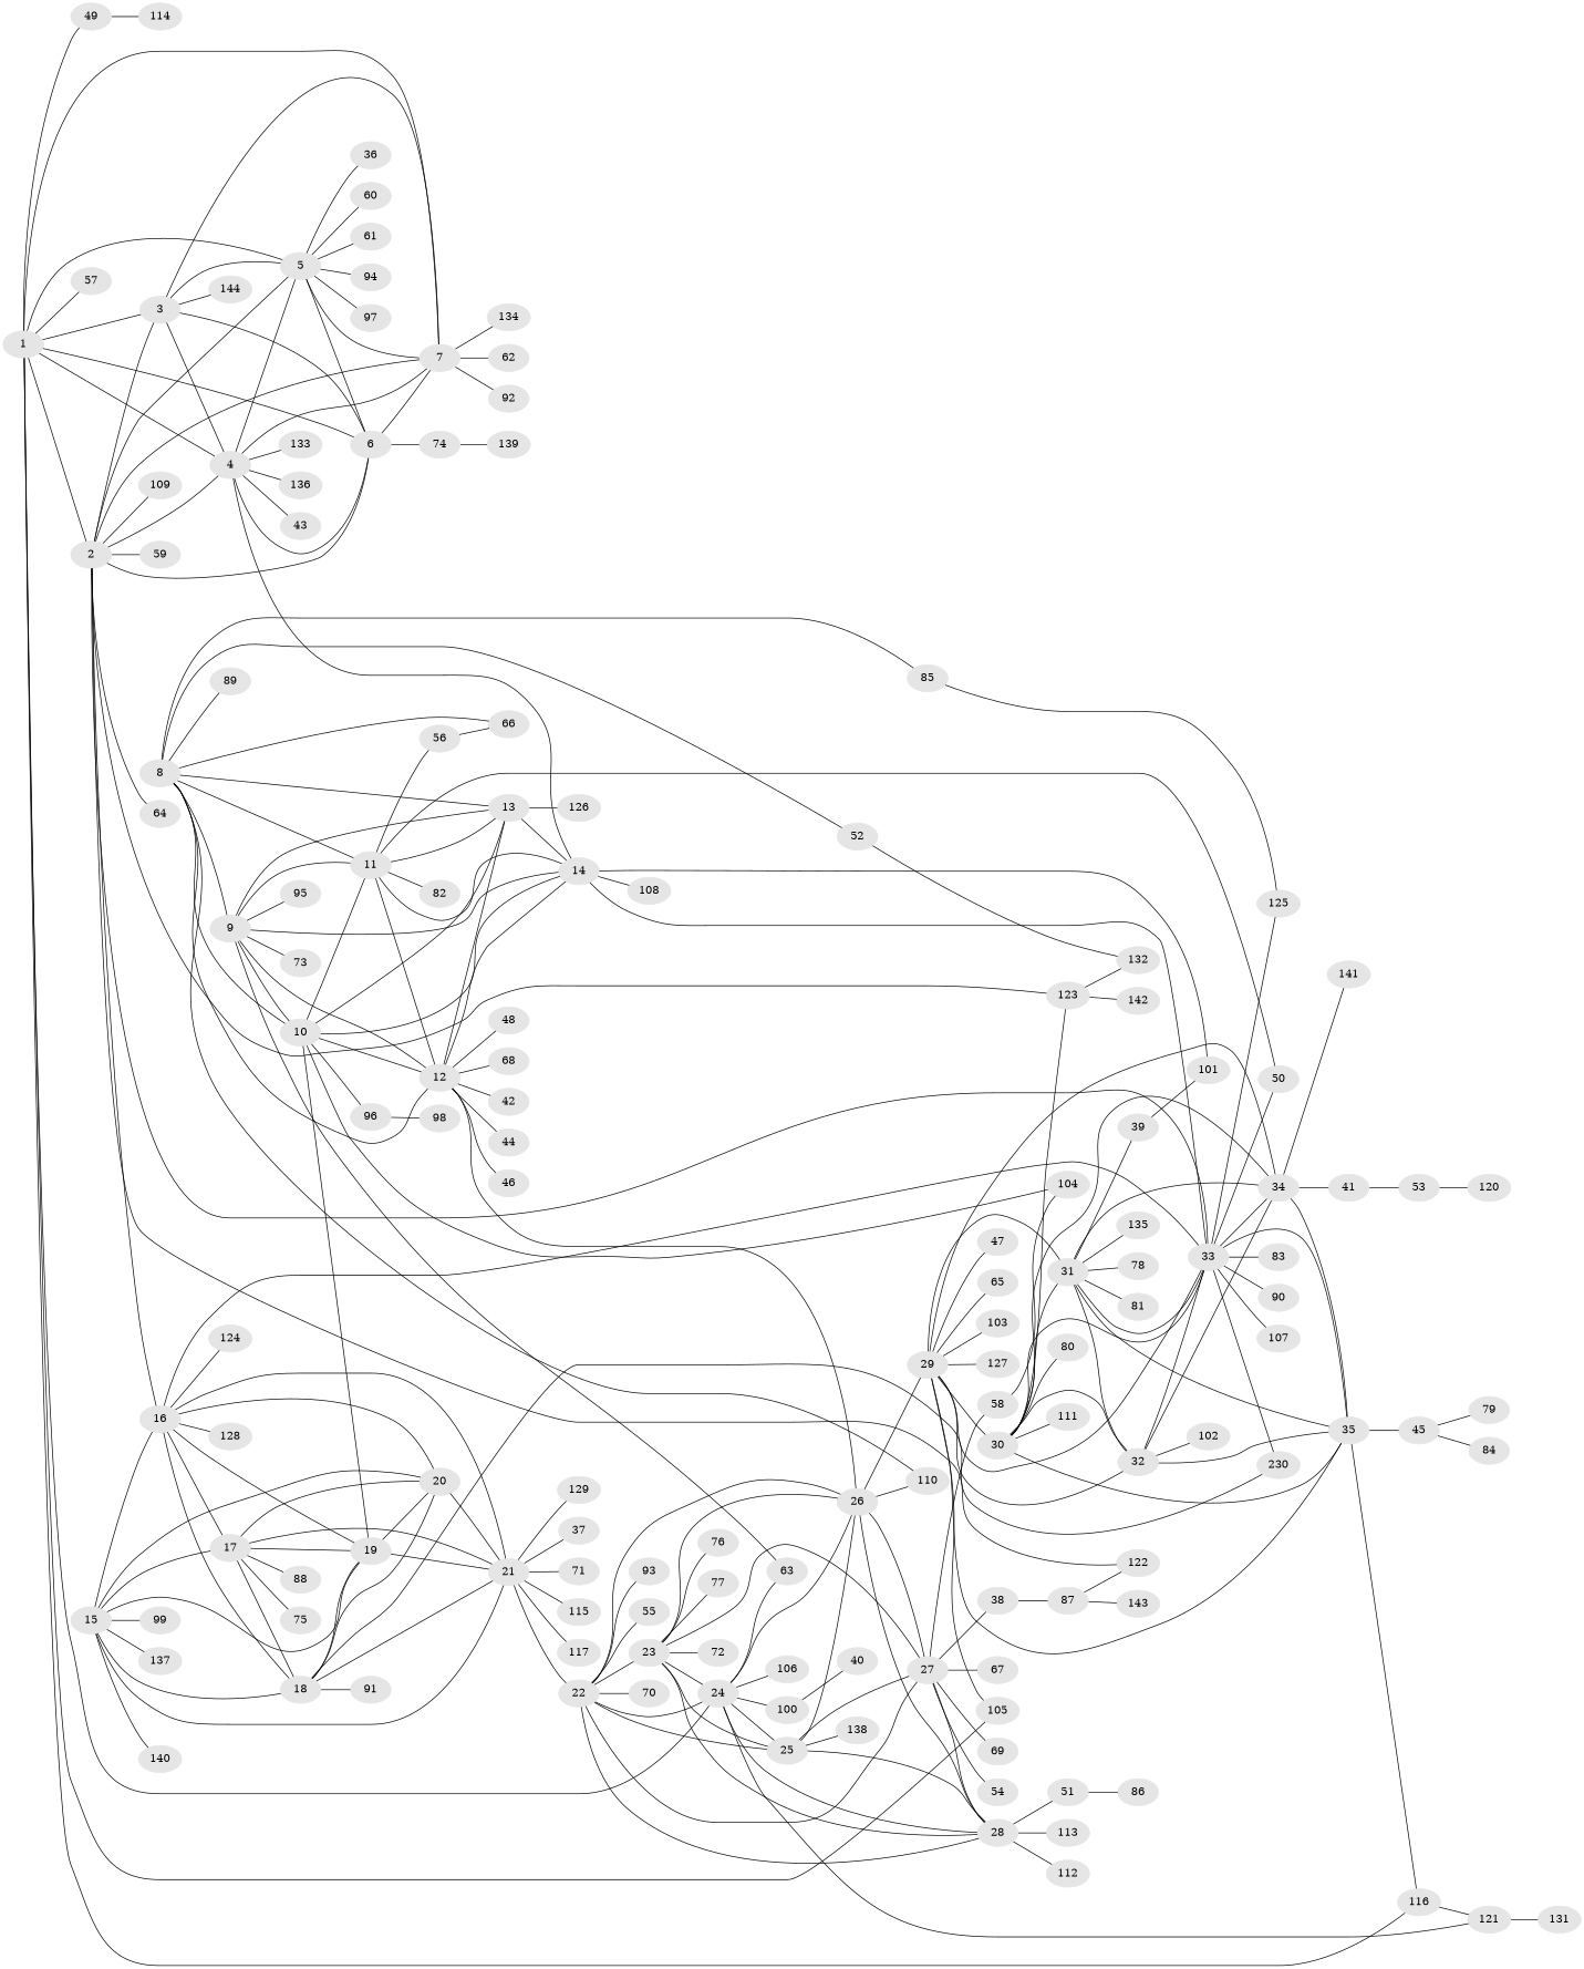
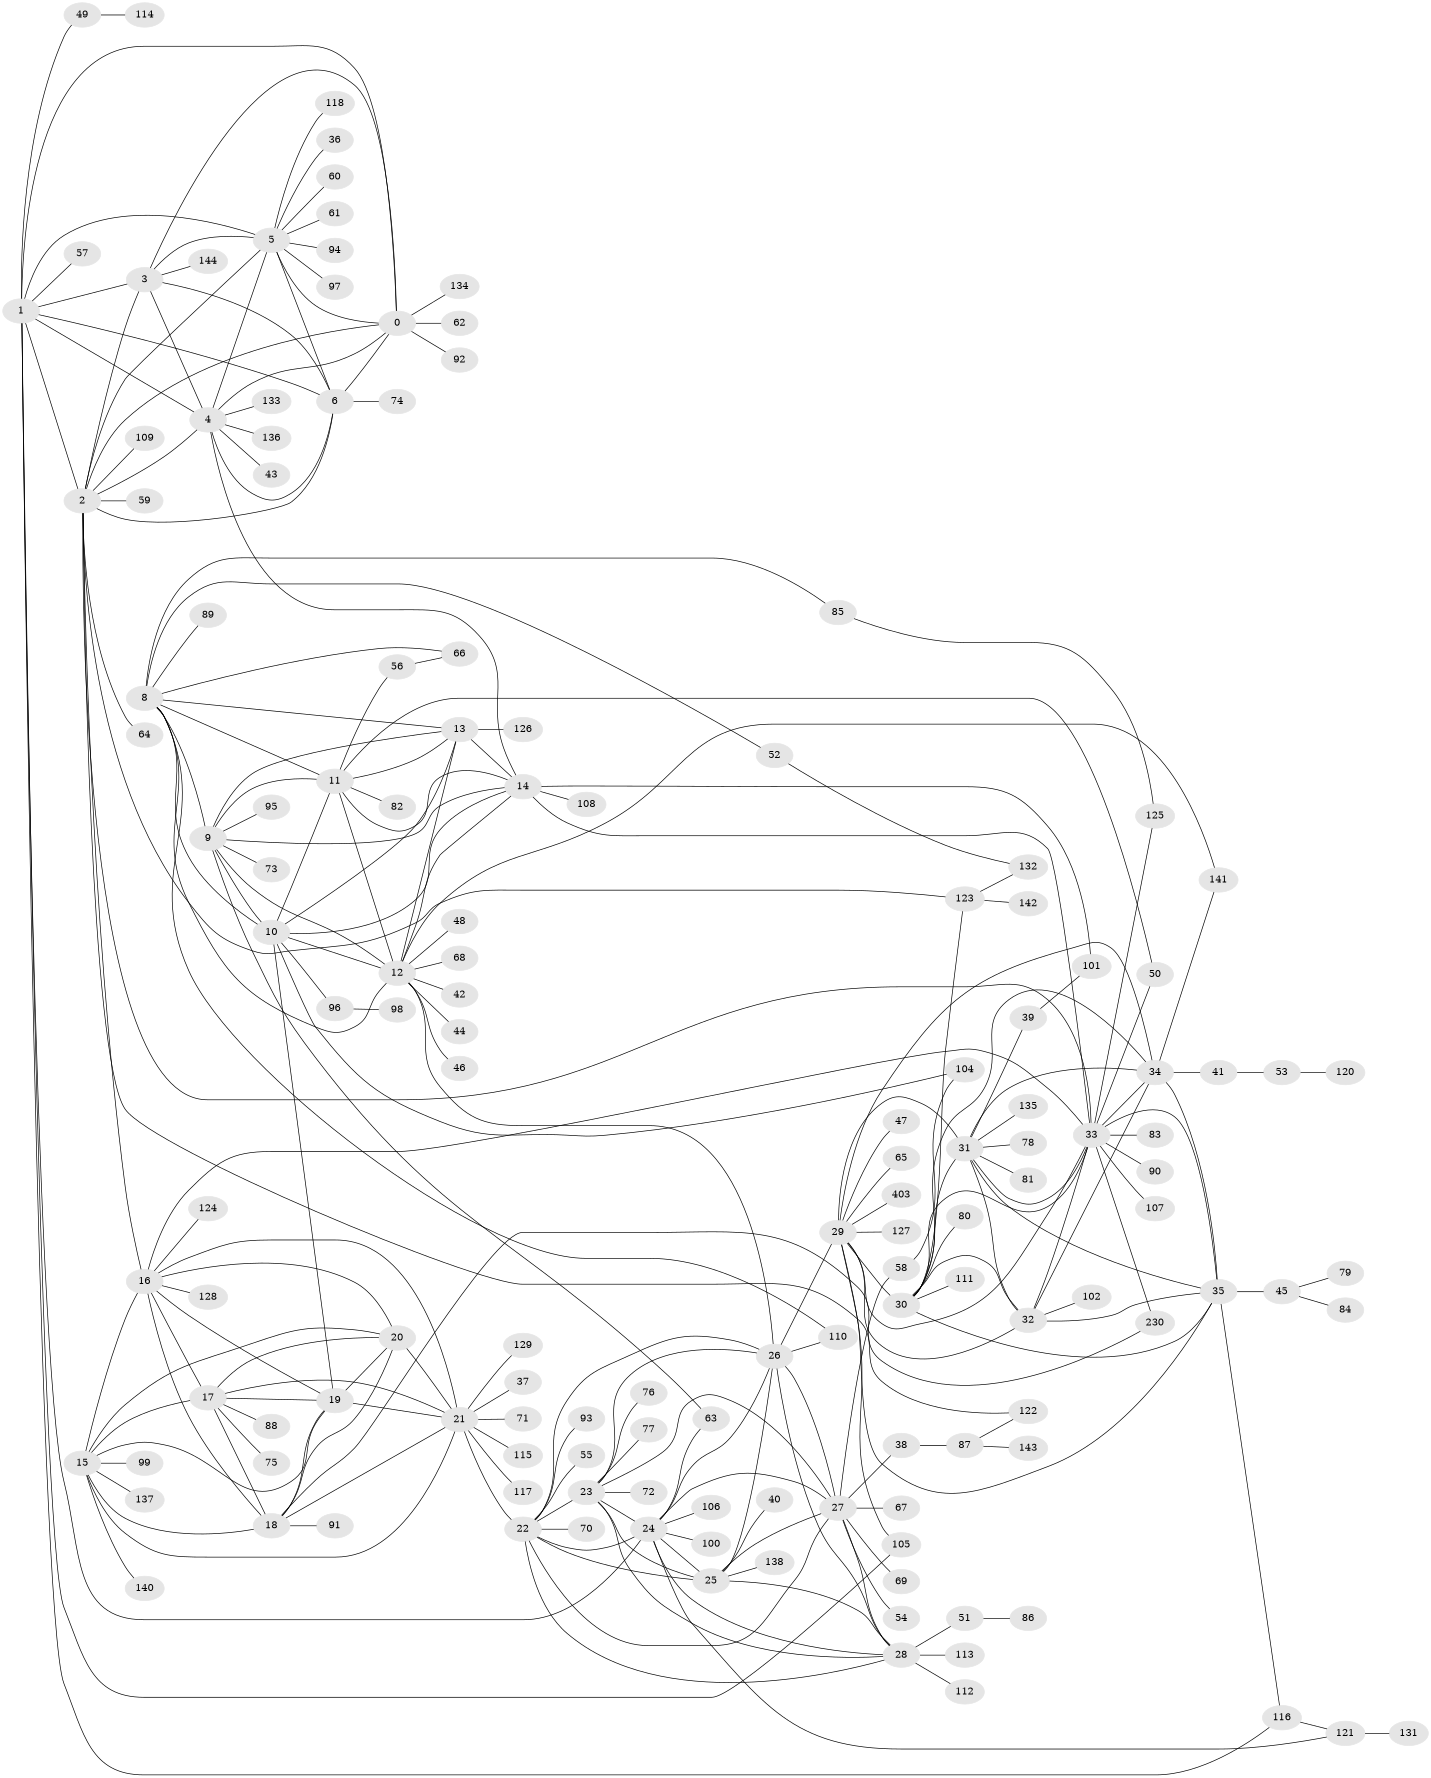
  graph {
    rankdir=LR
    node [color=gray90 style=filled]
    1
    2
    3
    4
    5
    6
-   7
+   7 [label=0]
    24
    49
    57
    105
    116
    16
    33
    59
    64
    109
    122
    123
    144
    14
    43
    133
    136
    36
    60
    61
    94
    97
+   118
    74
    62
    92
    134
    63
    26
    25
    27
    28
    100
    106
    121
    114
    19
    17
    18
    20
    21
    124
    128
    50
    n52 [label=230]
    34
    35
    83
    90
    107
    125
    132
    142
    101
    108
-   139
    8
    9
    10
    11
    12
    13
    52
    85
    89
    110
    66
    73
    95
    96
    104
    56
    82
    42
    44
    46
    48
    68
    141
    126
    98
    29
    15
    99
    137
    140
    75
    88
    91
    22
    37
    71
    115
    117
    129
    23
    55
    70
    93
    72
    76
    77
    40
    138
    38
    54
    58
    67
    69
    51
    112
    113
    131
    30
    31
    32
    47
    65
-   103
+   103 [label=403]
    127
    87
    86
    80
    111
    39
    78
    81
    135
    102
    41
    45
    53
    79
    84
    143
    120
    1 -- 2
    1 -- 3
    1 -- 4
    1 -- 5
    1 -- 6
    1 -- 7
    1 -- 24
    1 -- 49
    1 -- 57
    1 -- 105
    1 -- 116
    2 -- 3
    2 -- 4
    2 -- 5
    2 -- 6
    2 -- 7
    2 -- 16
    2 -- 33
    2 -- 59
    2 -- 64
    2 -- 109
    2 -- 122
    2 -- 123
    3 -- 4
    3 -- 5
    3 -- 6
    3 -- 7
    3 -- 144
    4 -- 5
    4 -- 6
    4 -- 7
    4 -- 14
    4 -- 43
    4 -- 133
    4 -- 136
    5 -- 6
    5 -- 7
    5 -- 36
    5 -- 60
    5 -- 61
    5 -- 94
    5 -- 97
+   5 -- 118
    6 -- 7
    6 -- 74
    7 -- 62
    7 -- 92
    7 -- 134
    24 -- 63
    24 -- 26
    24 -- 25
+   24 -- 27
    24 -- 28
    24 -- 100
    24 -- 106
    24 -- 121
    49 -- 114
    116 -- 121
    16 -- 33
    16 -- 19
    16 -- 17
    16 -- 18
    16 -- 20
    16 -- 21
    16 -- 124
    16 -- 128
    33 -- 50
    33 -- n52
    33 -- 34
    33 -- 35
    33 -- 83
    33 -- 90
    33 -- 107
    33 -- 125
    123 -- 132
    123 -- 142
    14 -- 33
    14 -- 101
    14 -- 108
-   74 -- 139
    26 -- 27
    26 -- 28
    26 -- 110
    26 -- 29
    25 -- 26
    25 -- 27
    25 -- 28
-   100 -- 40
+   25 -- 40
    25 -- 138
    27 -- 28
    27 -- 38
    27 -- 54
    27 -- 58
    27 -- 67
    27 -- 69
    28 -- 51
    28 -- 112
    28 -- 113
    121 -- 131
    19 -- 20
    19 -- 21
    17 -- 19
    17 -- 18
    17 -- 20
    17 -- 21
    17 -- 75
    17 -- 88
    18 -- 19
    18 -- 20
    18 -- 21
    18 -- n52
    18 -- 91
    20 -- 21
    21 -- 22
    21 -- 37
    21 -- 71
    21 -- 115
    21 -- 117
    21 -- 129
    34 -- 35
    34 -- 141
    34 -- 41
    35 -- 116
    35 -- 45
    8 -- 9
    8 -- 10
    8 -- 11
    8 -- 12
    8 -- 13
    8 -- 52
    8 -- 85
    8 -- 89
    8 -- 110
    8 -- 66
    9 -- 14
    9 -- 63
    9 -- 10
    9 -- 11
    9 -- 12
    9 -- 13
    9 -- 73
    9 -- 95
    10 -- 14
    10 -- 19
    10 -- 11
    10 -- 12
    10 -- 13
    10 -- 96
    10 -- 104
    11 -- 14
    11 -- 50
    11 -- 12
    11 -- 13
    11 -- 56
    11 -- 82
    12 -- 14
    12 -- 26
    12 -- 13
    12 -- 42
    12 -- 44
    12 -- 46
    12 -- 48
    12 -- 68
+   12 -- 141
    13 -- 14
    13 -- 126
    52 -- 132
    85 -- 125
    96 -- 98
    56 -- 66
    29 -- 105
    29 -- 33
    29 -- 34
    29 -- 35
    29 -- 30
    29 -- 31
    29 -- 32
    29 -- 47
    29 -- 65
    29 -- 103
    29 -- 127
    15 -- 16
    15 -- 19
    15 -- 17
    15 -- 18
    15 -- 20
    15 -- 21
    15 -- 99
    15 -- 137
    15 -- 140
    22 -- 24
    22 -- 26
    22 -- 25
    22 -- 27
    22 -- 28
    22 -- 23
    22 -- 55
    22 -- 70
    22 -- 93
    23 -- 24
    23 -- 26
    23 -- 25
    23 -- 27
    23 -- 28
    23 -- 72
    23 -- 76
    23 -- 77
    38 -- 87
    58 -- 104
    51 -- 86
    30 -- 33
    30 -- 123
    30 -- 34
    30 -- 35
    30 -- 31
    30 -- 32
    30 -- 80
    30 -- 111
    31 -- 33
    31 -- 34
    31 -- 35
    31 -- 32
    31 -- 39
    31 -- 78
    31 -- 81
    31 -- 135
    32 -- 33
    32 -- 34
    32 -- 35
    32 -- 102
    87 -- 122
    87 -- 143
    39 -- 101
    41 -- 53
    45 -- 79
    45 -- 84
    53 -- 120
  }
